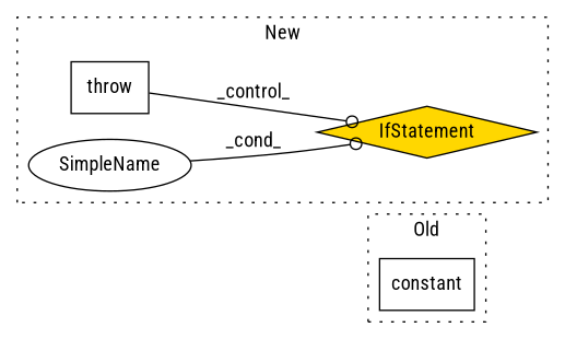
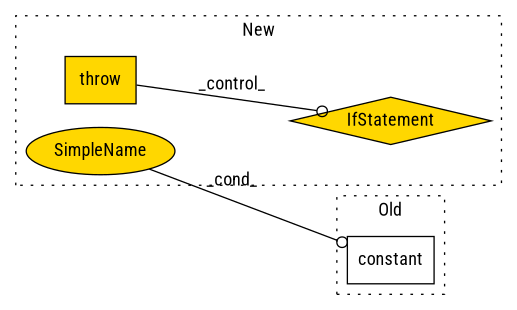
  digraph {
    fontname="Roboto Condensed"
    rankdir=LR
    node [fillcolor=white fontname="Roboto Condensed" shape=box style=filled]
    edge [arrowhead=odot fontname="Roboto Condensed"]
-   n1 [a=53 l=6 label=throw s=10149]
+   n1 [a=53 fillcolor=gold l=6 label=throw s=10149]
    n2 [a=25 fillcolor=gold l="4,2" label=IfStatement s="10018,10038" shape=diamond]
-   n3 [a=42 label=SimpleName shape=ellipse]
+   n3 [a=42 fillcolor=gold label=SimpleName shape=ellipse]
    n4 [a=32 l="9,1" label=constant s="4577,4620"]
    subgraph cluster_1 {
      label=New
      style=dotted
      n1
      n2
      n3
    }
    subgraph cluster_2 {
      label=Old
      style=dotted
      n4
    }
    n1 -> n2 [label=_control_]
-   n3 -> n2 [label=_cond_]
+   n3 -> n4 [label=_cond_]
  }
